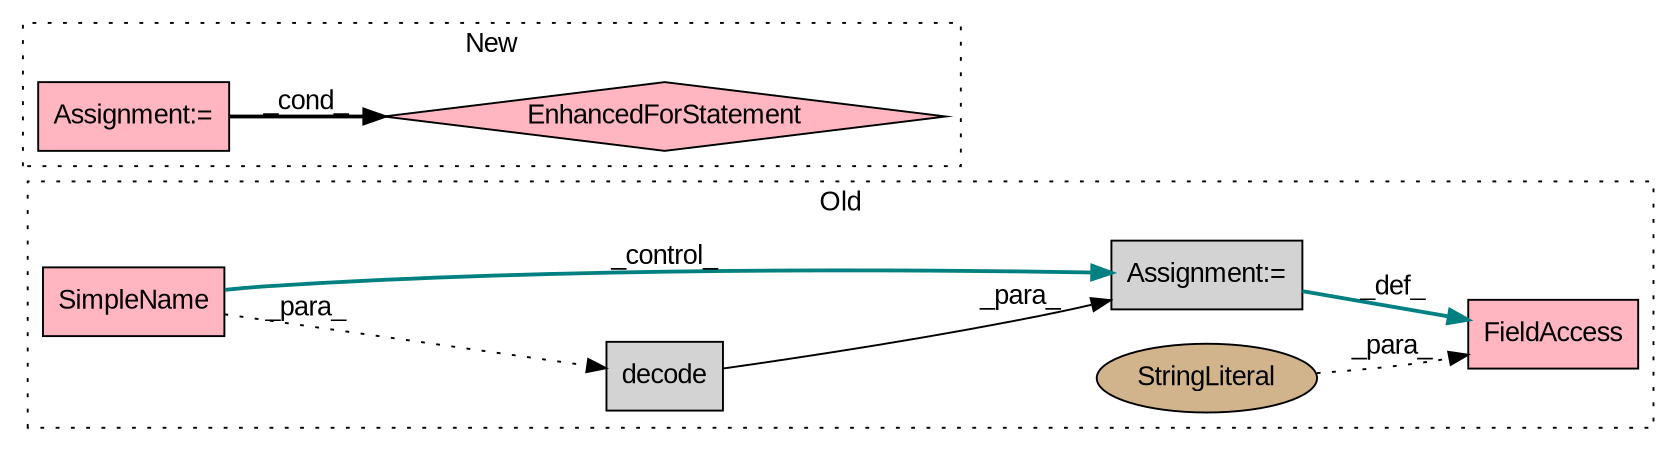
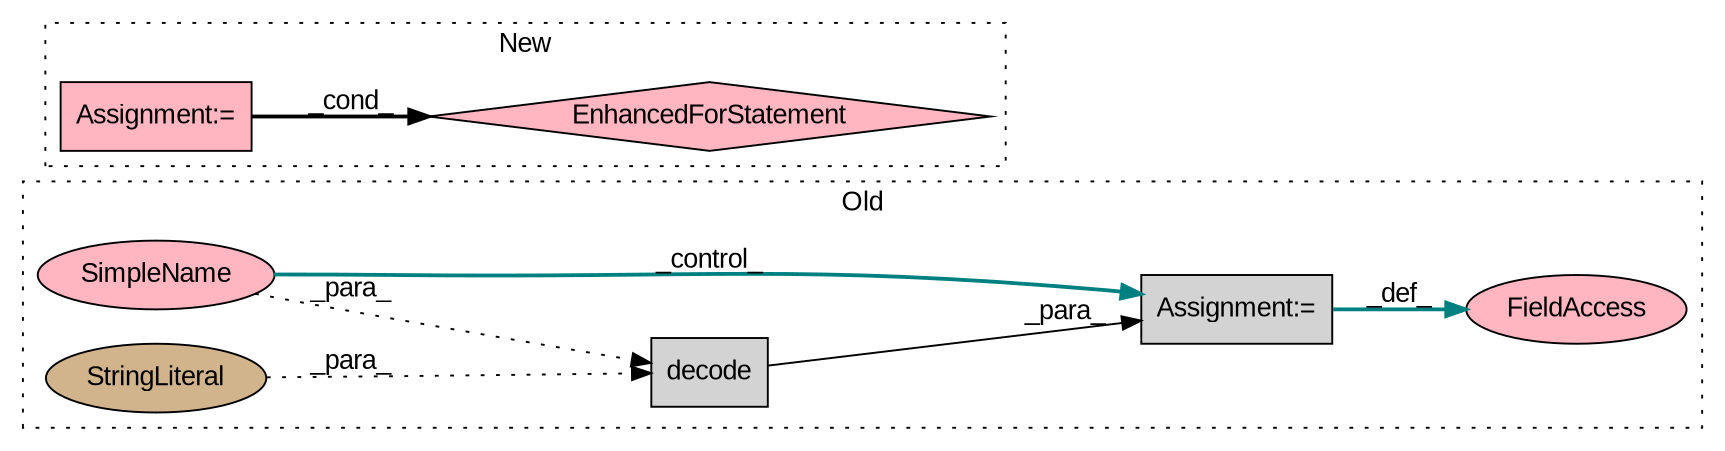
  digraph {
    fontname="Liberation Sans"
    rankdir=LR
    node [a=7 fillcolor=lightpink fontname="Liberation Sans" l="53,2" s="8800,8865" shape=box style=filled]
    edge [color=black fontname="Liberation Sans" style=bold]
    n1 [a=32 fillcolor=lightgrey l="7,1" label=decode s="8837,8850"]
-   n2 [a=42 label=SimpleName l="" s=""]
+   n2 [a=42 label=SimpleName shape=ellipse l="" s=""]
    n3 [fillcolor=lightgrey l=1 label="Assignment:=" s=8828]
    n4 [a=45 fillcolor=tan l=6 label=StringLiteral s=8844 shape=ellipse]
-   n5 [a=22 l=9 label=FieldAccess s=8819]
+   n5 [a=22 l=9 label=FieldAccess s=8819 shape=ellipse]
    n6 [a=70 label=EnhancedForStatement shape=diamond]
    n7 [label="Assignment:="]
    subgraph cluster_1 {
      label=Old
      style=dotted
      n1
      n2
      n3
      n4
      n5
    }
    subgraph cluster_2 {
      label=New
      style=dotted
      n6
      n7
    }
    n1 -> n3 [label=_para_ style=solid]
    n2 -> n1 [label=_para_ style=dotted]
    n2 -> n3 [color=teal label=_control_]
    n3 -> n5 [color=teal label=_def_]
-   n4 -> n5 [label=_para_ style=dotted]
+   n4 -> n1 [label=_para_ style=dotted]
    n7 -> n6 [label=_cond_]
  }
